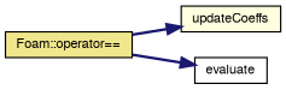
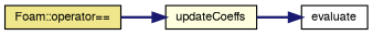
  digraph {
    rankdir=LR
    node [color=black fontname=FreeSans fontsize=10 shape=record style=filled]
    edge [arrowhead=normal color=midnightblue fontname=FreeSans fontsize=10 labelfontname=FreeSans labelfontsize=10 style=bold]
    n1 [fillcolor=lightyellow fontcolor=black height=0.2 label=updateCoeffs width=0.4]
    n2 [fillcolor=white height=0.2 label=evaluate width=0.4]
    n3 [fillcolor=khaki height=0.2 label="Foam::operator==" width=0.4]
-   n3 -> n2
+   n1 -> n2
    n3 -> n1
  }
